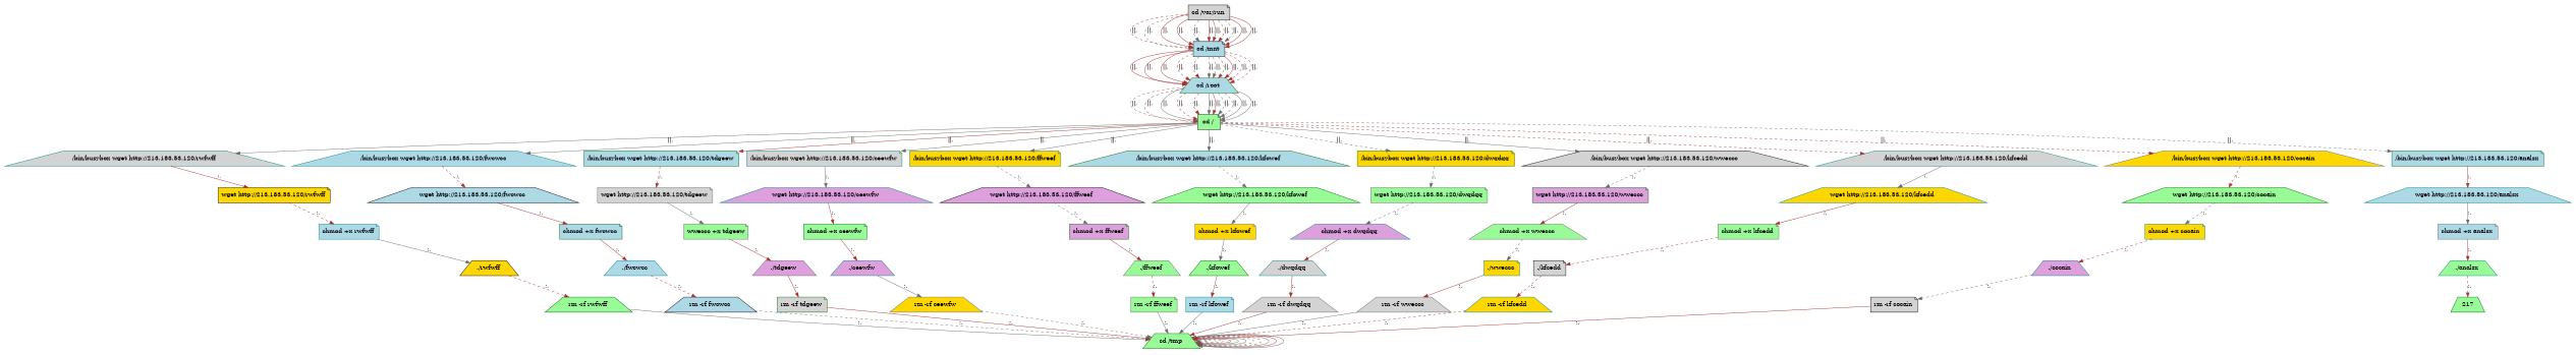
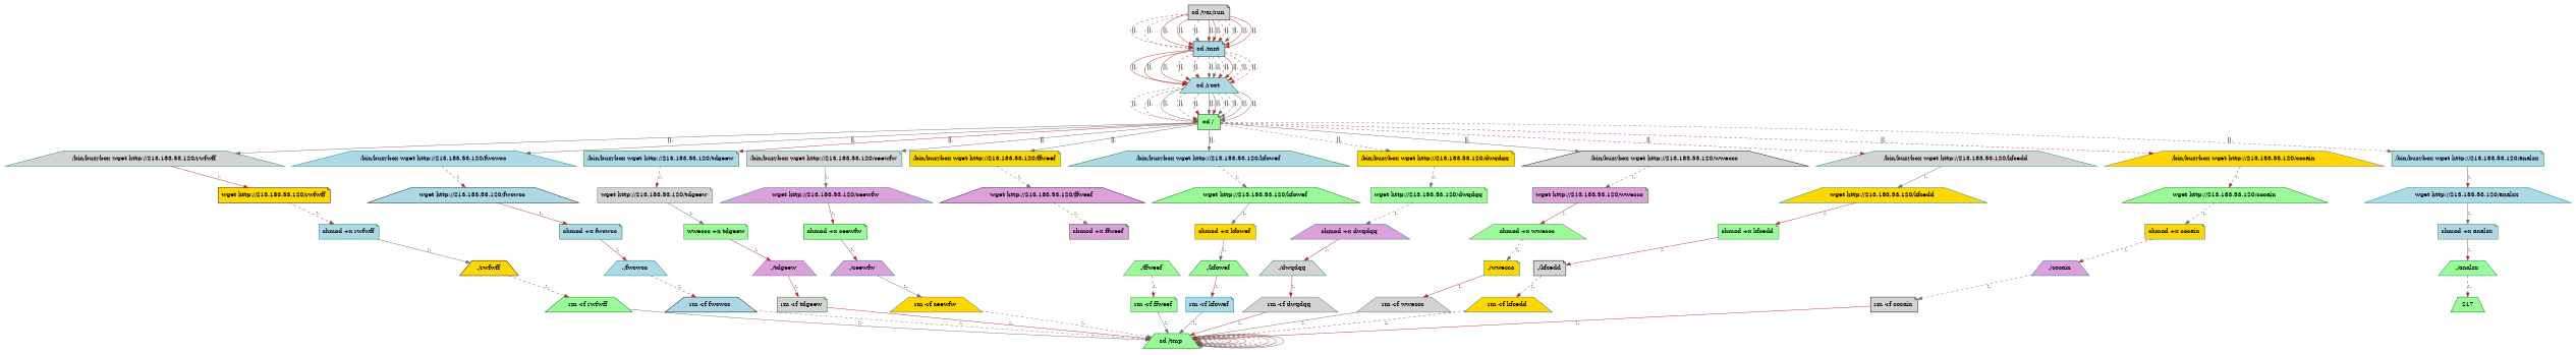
  digraph {
    node [color=teal fillcolor=palegreen shape=trapezium style=filled]
    edge [color=brown style=solid]
    n1 [color=darkgreen label="cd /tmp "]
    n2 [color=black fillcolor=lightgrey label="cd /var/run " shape=note]
    n3 [color=black fillcolor=lightblue label="cd /mnt " shape=note]
    n4 [color=darkgreen fillcolor=lightblue label="cd /root "]
    n5 [color=black label="cd / " shape=note]
    n6 [fillcolor=lightgrey label="/bin/busybox wget http://213.183.53.120/rwfwff "]
    n7 [fillcolor=lightblue label="/bin/busybox wget http://213.183.53.120/fwcwcc "]
    n8 [color=darkgreen fillcolor=lightblue label="/bin/busybox wget http://213.183.53.120/tdgeew " shape=note]
    n9 [fillcolor=lightgrey label="/bin/busybox wget http://213.183.53.120/ceewfw " shape=note]
    n10 [fillcolor=gold label="/bin/busybox wget http://213.183.53.120/ffweef " shape=note]
    n11 [color=darkgreen fillcolor=lightblue label="/bin/busybox wget http://213.183.53.120/kfowef "]
    n12 [color=darkgreen fillcolor=gold label="/bin/busybox wget http://213.183.53.120/dwqdqq " shape=note]
    n13 [color=black fillcolor=lightgrey label="/bin/busybox wget http://213.183.53.120/wweccc "]
    n14 [fillcolor=lightgrey label="/bin/busybox wget http://213.183.53.120/kfcedd "]
    n15 [color=gray40 fillcolor=gold label="/bin/busybox wget http://213.183.53.120/cocain "]
    n16 [color=darkgreen fillcolor=lightblue label="/bin/busybox wget http://213.183.53.120/analsx " shape=note]
    n17 [color=black fillcolor=gold label="wget http://213.183.53.120/rwfwff " shape=note]
    n18 [color=black fillcolor=lightblue label="wget http://213.183.53.120/fwcwcc "]
    n19 [color=gray40 fillcolor=lightgrey label="wget http://213.183.53.120/tdgeew " shape=note]
    n20 [fillcolor=plum label="wget http://213.183.53.120/ceewfw "]
    n21 [color=black fillcolor=plum label="wget http://213.183.53.120/ffweef "]
    n22 [color=darkgreen label="wget http://213.183.53.120/kfowef "]
    n23 [color=gray40 label="wget http://213.183.53.120/dwqdqq " shape=note]
    n24 [color=darkgreen fillcolor=plum label="wget http://213.183.53.120/wweccc " shape=note]
    n25 [fillcolor=gold label="wget http://213.183.53.120/kfcedd "]
    n26 [color=darkgreen label="wget http://213.183.53.120/cocain "]
    n27 [fillcolor=lightblue label="wget http://213.183.53.120/analsx "]
    n28 [fillcolor=lightblue label="chmod +x rwfwff " shape=note]
    n29 [color=black fillcolor=gold label="./rwfwff "]
    n30 [color=darkgreen label="rm -rf rwfwff "]
    n31 [color=darkgreen fillcolor=lightblue label="chmod +x fwcwcc " shape=note]
    n32 [fillcolor=lightblue label="./fwcwcc "]
    n33 [color=black fillcolor=lightblue label="rm -rf fwcwcc "]
    n34 [color=gray40 label="wweccc +x tdgeew" shape=note]
    n35 [color=gray40 fillcolor=plum label="./tdgeew "]
    n36 [color=darkgreen fillcolor=lightgrey label="rm -rf tdgeew " shape=note]
    n37 [color=darkgreen label="chmod +x ceewfw " shape=note]
    n38 [fillcolor=plum label="./ceewfw "]
    n39 [color=gray40 fillcolor=gold label="rm -rf ceewfw "]
    n40 [color=darkgreen fillcolor=plum label="chmod +x ffweef " shape=note]
    n41 [color=gray40 label="./ffweef "]
    n42 [color=gray40 label="rm -rf ffweef " shape=note]
    n43 [color=gray40 fillcolor=gold label="chmod +x kfowef " shape=note]
    n44 [color=darkgreen label="./kfowef "]
    n45 [fillcolor=lightblue label="rm -rf kfowef " shape=note]
    n46 [fillcolor=plum label="chmod +x dwqdqq "]
    n47 [fillcolor=lightgrey label="./dwqdqq "]
    n48 [color=gray40 fillcolor=lightgrey label="rm -rf dwqdqq "]
    n49 [color=gray40 label="chmod +x wweccc "]
    n50 [fillcolor=gold label="./wweccc " shape=note]
    n51 [color=gray40 fillcolor=lightgrey label="rm -rf wweccc "]
    n52 [color=gray40 label="chmod +x kfcedd " shape=note]
    n53 [color=black fillcolor=lightgrey label="./kfcedd " shape=note]
    n54 [fillcolor=gold label="rm -rf kfcedd "]
    n55 [fillcolor=gold label="chmod +x cocain " shape=note]
    n56 [fillcolor=plum label="./cocain "]
    n57 [color=black fillcolor=lightgrey label="rm -rf cocain " shape=note]
    n58 [color=gray40 fillcolor=lightblue label="chmod +x analsx " shape=note]
    n59 [label="./analsx "]
    217 [color=darkgreen]
    n1 -> n1 [color=gray40 style=dashed]
    n1 -> n1 [color=gray40 style=dashed]
    n1 -> n1 [color=gray40 style=dashed]
    n1 -> n1
    n1 -> n1 [color=gray40]
    n1 -> n1 [color=gray40]
    n1 -> n1 [color=gray40 style=dashed]
    n1 -> n1 [style=dashed]
    n1 -> n1 [color=gray40]
    n1 -> n1
    n1 -> n1 [color=gray40]
    n2 -> n3 [label="||," style=dashed]
    n2 -> n3 [color=gray40 label="||," style=dashed]
    n2 -> n3 [label="||,"]
    n2 -> n3 [label="||,"]
    n2 -> n3 [color=gray40 label="||," style=dashed]
    n2 -> n3 [label="||,"]
    n2 -> n3 [label="||,"]
    n2 -> n3 [label="||," style=dashed]
    n2 -> n3 [color=gray40 label="||," style=dashed]
    n2 -> n3 [label="||,"]
    n2 -> n3 [label="||,"]
    n3 -> n4 [label="||,"]
    n3 -> n4 [label="||,"]
    n3 -> n4 [label="||,"]
    n3 -> n4 [label="||," style=dashed]
    n3 -> n4 [label="||," style=dashed]
    n3 -> n4 [color=gray40 label="||," style=dashed]
    n3 -> n4 [color=gray40 label="||," style=dashed]
    n3 -> n4 [label="||," style=dashed]
    n3 -> n4 [label="||,"]
    n3 -> n4 [label="||," style=dashed]
    n3 -> n4 [label="||," style=dashed]
    n4 -> n5 [color=gray40 label="||," style=dashed]
    n4 -> n5 [label="||," style=dashed]
    n4 -> n5 [color=gray40 label="||,"]
    n4 -> n5 [label="||," style=dashed]
    n4 -> n5 [label="||," style=dashed]
    n4 -> n5 [color=gray40 label="||,"]
    n4 -> n5 [label="||,"]
    n4 -> n5 [color=gray40 label="||," style=dashed]
    n4 -> n5 [color=gray40 label="||," style=dashed]
    n4 -> n5 [color=gray40 label="||,"]
    n4 -> n5 [color=gray40 label="||,"]
    n5 -> n6 [color=gray40 label="||,"]
    n5 -> n7 [color=gray40 label="||,"]
    n5 -> n8 [label="||,"]
    n5 -> n9 [color=gray40 label="||,"]
    n5 -> n10 [color=gray40 label="||,"]
    n5 -> n11 [color=gray40 label="||,"]
    n5 -> n12 [color=gray40 label="||," style=dashed]
    n5 -> n13 [color=gray40 label="||,"]
    n5 -> n14 [label="||," style=dashed]
    n5 -> n15 [label="||," style=dashed]
    n5 -> n16 [color=gray40 label="||," style=dashed]
    n6 -> n17 [label=";,"]
    n7 -> n18 [label=";," style=dashed]
    n8 -> n19 [label=";," style=dashed]
    n9 -> n20 [color=gray40 label=";,"]
    n10 -> n21 [color=gray40 label=";," style=dashed]
    n11 -> n22 [color=gray40 label=";," style=dashed]
    n12 -> n23 [color=gray40 label=";," style=dashed]
    n13 -> n24 [color=gray40 label=";," style=dashed]
    n14 -> n25 [color=gray40 label=";,"]
    n15 -> n26 [label=";," style=dashed]
    n16 -> n27 [label=";,"]
    n17 -> n28 [label=";," style=dashed]
    n18 -> n31 [label=";,"]
    n19 -> n34 [color=gray40 label=";,"]
    n20 -> n37 [label=";,"]
    n21 -> n40 [color=gray40 label=";," style=dashed]
    n22 -> n43 [color=gray40 label=";,"]
    n23 -> n46 [color=gray40 label=";," style=dashed]
    n24 -> n49 [label=";,"]
    n25 -> n52 [label=";,"]
    n26 -> n55 [color=gray40 label=";," style=dashed]
    n27 -> n58 [color=gray40 label=";,"]
    n28 -> n29 [color=gray40 label=";,"]
    n29 -> n30 [label=";," style=dashed]
    n30 -> n1 [color=gray40 label=";,"]
    n31 -> n32 [label=";,"]
    n32 -> n33 [label=";," style=dashed]
    n33 -> n1 [color=gray40 label=";," style=dashed]
    n34 -> n35 [label=";,"]
    n35 -> n36 [label=";,"]
    n36 -> n1 [label=";,"]
    n37 -> n38 [label=";,"]
    n38 -> n39 [color=gray40 label=";,"]
    n39 -> n1 [color=gray40 label=";," style=dashed]
-   n40 -> n41 [label=";,"]
    n41 -> n42 [label=";," style=dashed]
    n42 -> n1 [color=gray40 label=";,"]
    n43 -> n44 [color=gray40 label=";,"]
    n44 -> n45 [label=";,"]
    n45 -> n1 [color=gray40 label=";,"]
    n46 -> n47 [label=";,"]
    n47 -> n48 [label=";,"]
    n48 -> n1 [label=";,"]
    n49 -> n50 [color=gray40 label=";," style=dashed]
    n50 -> n51 [label=";,"]
    n51 -> n1 [color=gray40 label=";,"]
-   n52 -> n53 [label=";," style=dashed]
+   n52 -> n53 [label=";,"]
    n53 -> n54 [label=";," style=dashed]
    n54 -> n1 [label=";," style=dashed]
    n55 -> n56 [label=";," style=dashed]
    n56 -> n57 [color=gray40 label=";," style=dashed]
    n57 -> n1 [label=";,"]
    n58 -> n59 [label=";,"]
    n59 -> 217 [label=";," style=dashed]
  }
